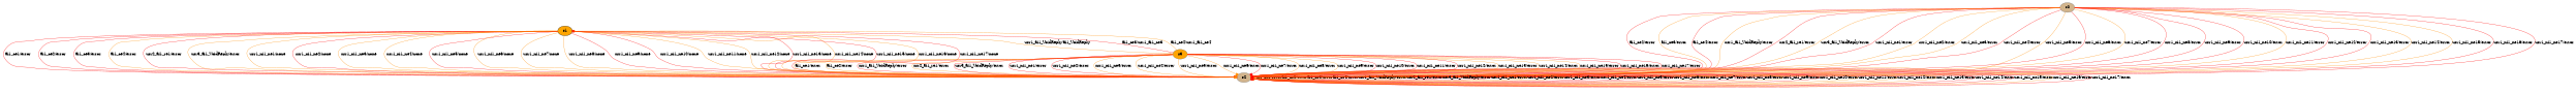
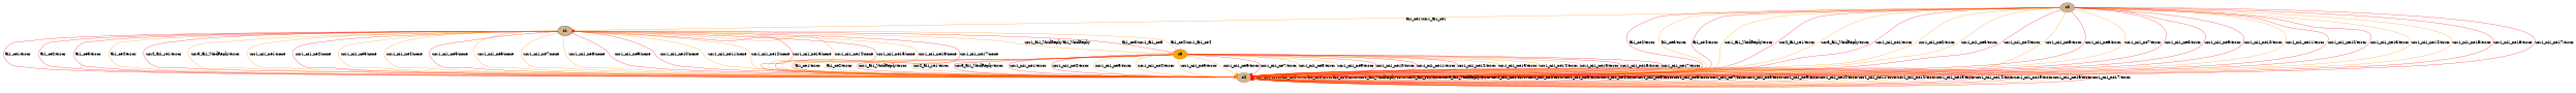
  digraph {
    node [color=gray40 fillcolor=tan style=filled]
    edge [arrowhead=box color=darkorange]
    n1 [label=s0]
-   n2 [color=black fillcolor=orange label=s1]
+   n2 [color=black label=s1]
    n3 [label=s2]
    n4 [fillcolor=orange label=s3]
+   n1 -> n2 [label="ai1_ce1/usr1_ai1_ce1"]
    n1 -> n3 [color=red label="ai1_ce2/error"]
    n1 -> n3 [label="ai1_ce3/error"]
    n1 -> n3 [arrowhead=onormal color=red label="ai1_ce4/error"]
    n1 -> n3 [arrowhead=onormal label="usr1_ai1_VoidReply/error"]
    n1 -> n3 [arrowhead=onormal color=red label="usr2_ai1_re1/error"]
    n1 -> n3 [label="usr3_ai1_VoidReply/error"]
    n1 -> n3 [color=red label="usr1_ni1_ne1/error"]
    n1 -> n3 [arrowhead=onormal label="usr1_ni1_ne2/error"]
    n1 -> n3 [arrowhead=onormal label="usr1_ni1_ne3/error"]
    n1 -> n3 [color=red label="usr1_ni1_ne4/error"]
    n1 -> n3 [label="usr1_ni1_ne5/error"]
    n1 -> n3 [arrowhead=onormal color=red label="usr1_ni1_ne6/error"]
    n1 -> n3 [label="usr1_ni1_ne7/error"]
    n1 -> n3 [color=red label="usr1_ni1_ne8/error"]
    n1 -> n3 [arrowhead=onormal color=red label="usr1_ni1_ne9/error"]
    n1 -> n3 [arrowhead=onormal color=red label="usr1_ni1_ne10/error"]
    n1 -> n3 [label="usr1_ni1_ne11/error"]
    n1 -> n3 [color=red label="usr1_ni1_ne12/error"]
    n1 -> n3 [color=red label="usr1_ni1_ne13/error"]
    n1 -> n3 [label="usr1_ni1_ne14/error"]
    n1 -> n3 [arrowhead=onormal label="usr1_ni1_ne15/error"]
    n1 -> n3 [color=red label="usr1_ni1_ne16/error"]
    n1 -> n3 [arrowhead=onormal color=red label="usr1_ni1_ne17/error"]
    n2 -> n3 [color=red label="ai1_ce1/error"]
    n2 -> n3 [arrowhead=onormal color=red label="ai1_ce2/error"]
    n2 -> n3 [arrowhead=onormal color=red label="ai1_ce3/error"]
    n2 -> n3 [label="ai1_ce4/error"]
    n2 -> n3 [arrowhead=onormal color=red label="usr2_ai1_re1/error"]
    n2 -> n3 [label="usr3_ai1_VoidReply/error"]
    n2 -> n3 [label="usr1_ni1_ne1/none"]
    n2 -> n3 [arrowhead=onormal color=red label="usr1_ni1_ne2/none"]
    n2 -> n3 [label="usr1_ni1_ne3/none"]
    n2 -> n3 [arrowhead=onormal label="usr1_ni1_ne4/none"]
    n2 -> n3 [arrowhead=onormal color=red label="usr1_ni1_ne5/none"]
    n2 -> n3 [arrowhead=onormal label="usr1_ni1_ne6/none"]
    n2 -> n3 [arrowhead=onormal label="usr1_ni1_ne7/none"]
    n2 -> n3 [label="usr1_ni1_ne8/none"]
    n2 -> n3 [color=red label="usr1_ni1_ne9/none"]
    n2 -> n3 [arrowhead=onormal color=red label="usr1_ni1_ne10/none"]
    n2 -> n3 [arrowhead=onormal label="usr1_ni1_ne11/none"]
    n2 -> n3 [arrowhead=onormal label="usr1_ni1_ne12/none"]
    n2 -> n3 [color=red label="usr1_ni1_ne13/none"]
    n2 -> n3 [arrowhead=onormal label="usr1_ni1_ne14/none"]
    n2 -> n3 [color=red label="usr1_ni1_ne15/none"]
    n2 -> n3 [label="usr1_ni1_ne16/none"]
    n2 -> n3 [color=red label="usr1_ni1_ne17/none"]
    n2 -> n4 [arrowhead=onormal label="usr1_ai1_VoidReply/ai1_VoidReply"]
    n3 -> n3 [arrowhead=onormal label="ai1_ce1/error"]
    n3 -> n3 [arrowhead=onormal label="ai1_ce2/error"]
    n3 -> n3 [arrowhead=onormal label="ai1_ce3/error"]
    n3 -> n3 [arrowhead=onormal label="ai1_ce4/error"]
    n3 -> n3 [color=red label="usr1_ai1_VoidReply/error"]
    n3 -> n3 [label="usr2_ai1_re1/error"]
    n3 -> n3 [color=red label="usr3_ai1_VoidReply/error"]
    n3 -> n3 [arrowhead=onormal color=red label="usr1_ni1_ne1/error"]
    n3 -> n3 [arrowhead=onormal label="usr1_ni1_ne2/error"]
    n3 -> n3 [label="usr1_ni1_ne3/error"]
    n3 -> n3 [arrowhead=onormal color=red label="usr1_ni1_ne4/error"]
    n3 -> n3 [color=red label="usr1_ni1_ne5/error"]
    n3 -> n3 [arrowhead=onormal color=red label="usr1_ni1_ne6/error"]
    n3 -> n3 [arrowhead=onormal label="usr1_ni1_ne7/error"]
    n3 -> n3 [arrowhead=onormal color=red label="usr1_ni1_ne8/error"]
    n3 -> n3 [arrowhead=onormal label="usr1_ni1_ne9/error"]
    n3 -> n3 [color=red label="usr1_ni1_ne10/error"]
    n3 -> n3 [arrowhead=onormal label="usr1_ni1_ne11/error"]
    n3 -> n3 [arrowhead=onormal label="usr1_ni1_ne12/error"]
    n3 -> n3 [label="usr1_ni1_ne13/error"]
    n3 -> n3 [color=red label="usr1_ni1_ne14/error"]
    n3 -> n3 [color=red label="usr1_ni1_ne15/error"]
    n3 -> n3 [arrowhead=onormal label="usr1_ni1_ne16/error"]
    n3 -> n3 [arrowhead=onormal color=red label="usr1_ni1_ne17/error"]
    n4 -> n2 [color=red label="ai1_ce3/usr1_ai1_ce3"]
    n4 -> n2 [arrowhead=onormal label="ai1_ce4/usr1_ai1_ce4"]
    n4 -> n3 [label="ai1_ce1/error"]
    n4 -> n3 [arrowhead=onormal label="ai1_ce2/error"]
    n4 -> n3 [arrowhead=onormal color=red label="usr1_ai1_VoidReply/error"]
    n4 -> n3 [arrowhead=onormal label="usr2_ai1_re1/error"]
    n4 -> n3 [color=red label="usr3_ai1_VoidReply/error"]
    n4 -> n3 [color=red label="usr1_ni1_ne1/error"]
    n4 -> n3 [color=red label="usr1_ni1_ne2/error"]
    n4 -> n3 [arrowhead=onormal label="usr1_ni1_ne3/error"]
    n4 -> n3 [label="usr1_ni1_ne4/error"]
    n4 -> n3 [label="usr1_ni1_ne5/error"]
    n4 -> n3 [label="usr1_ni1_ne6/error"]
    n4 -> n3 [color=red label="usr1_ni1_ne7/error"]
    n4 -> n3 [label="usr1_ni1_ne8/error"]
    n4 -> n3 [label="usr1_ni1_ne9/error"]
    n4 -> n3 [arrowhead=onormal color=red label="usr1_ni1_ne10/error"]
    n4 -> n3 [color=red label="usr1_ni1_ne11/error"]
    n4 -> n3 [color=red label="usr1_ni1_ne12/error"]
    n4 -> n3 [label="usr1_ni1_ne13/error"]
    n4 -> n3 [arrowhead=onormal label="usr1_ni1_ne14/error"]
    n4 -> n3 [arrowhead=onormal label="usr1_ni1_ne15/error"]
    n4 -> n3 [color=red label="usr1_ni1_ne16/error"]
    n4 -> n3 [color=red label="usr1_ni1_ne17/error"]
  }
